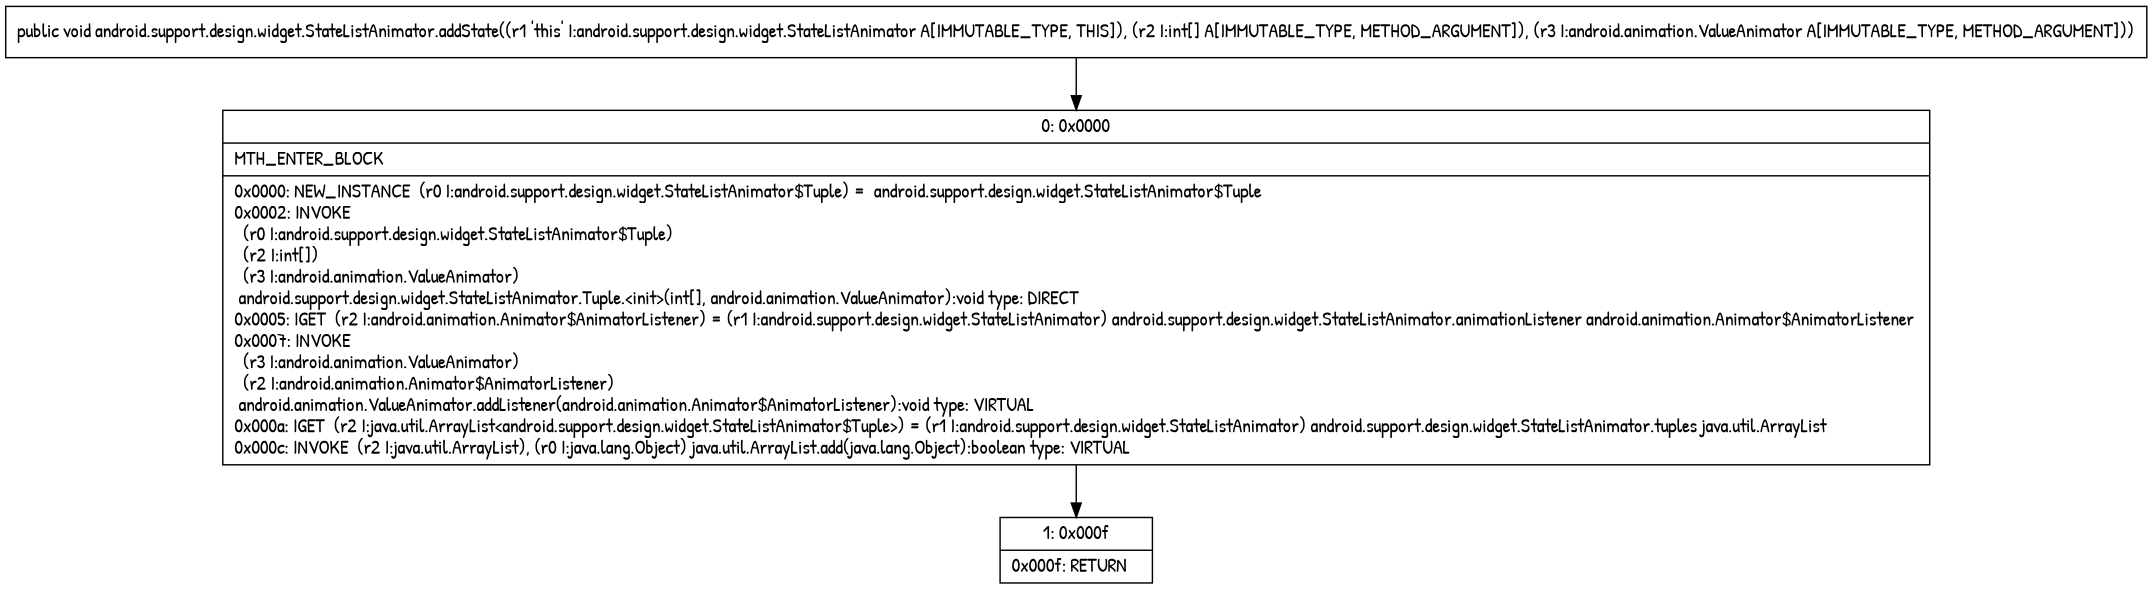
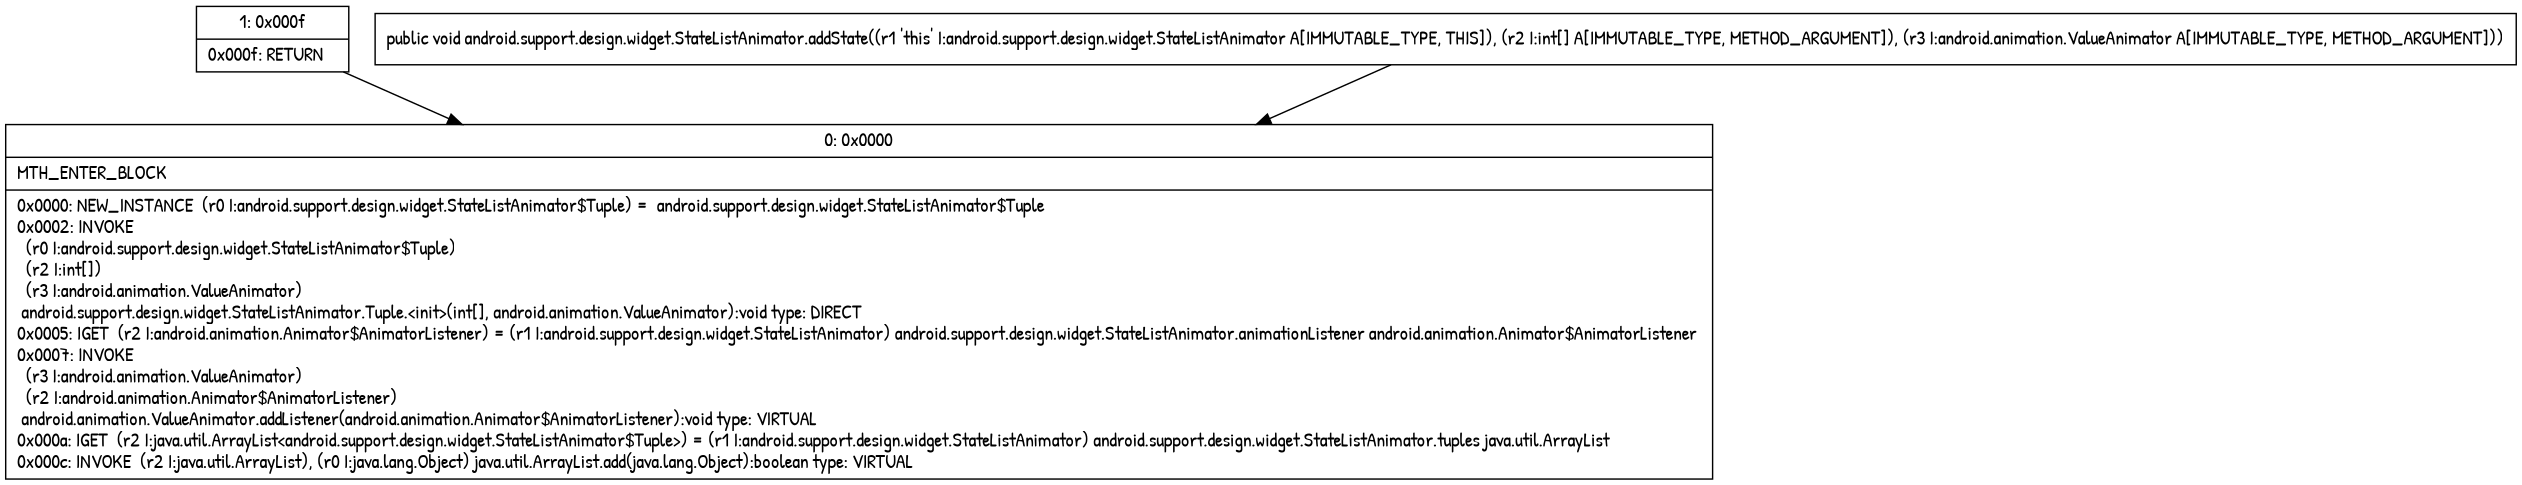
  digraph {
    fontname="Patrick Hand"
    node [shape=record fontname="Patrick Hand"]
    edge [fontname="Patrick Hand"]
    n1 [label="{0\:\ 0x0000|MTH_ENTER_BLOCK\l|0x0000: NEW_INSTANCE  (r0 I:android.support.design.widget.StateListAnimator$Tuple) =  android.support.design.widget.StateListAnimator$Tuple \l0x0002: INVOKE  \l  (r0 I:android.support.design.widget.StateListAnimator$Tuple)\l  (r2 I:int[])\l  (r3 I:android.animation.ValueAnimator)\l android.support.design.widget.StateListAnimator.Tuple.\<init\>(int[], android.animation.ValueAnimator):void type: DIRECT \l0x0005: IGET  (r2 I:android.animation.Animator$AnimatorListener) = (r1 I:android.support.design.widget.StateListAnimator) android.support.design.widget.StateListAnimator.animationListener android.animation.Animator$AnimatorListener \l0x0007: INVOKE  \l  (r3 I:android.animation.ValueAnimator)\l  (r2 I:android.animation.Animator$AnimatorListener)\l android.animation.ValueAnimator.addListener(android.animation.Animator$AnimatorListener):void type: VIRTUAL \l0x000a: IGET  (r2 I:java.util.ArrayList\<android.support.design.widget.StateListAnimator$Tuple\>) = (r1 I:android.support.design.widget.StateListAnimator) android.support.design.widget.StateListAnimator.tuples java.util.ArrayList \l0x000c: INVOKE  (r2 I:java.util.ArrayList), (r0 I:java.lang.Object) java.util.ArrayList.add(java.lang.Object):boolean type: VIRTUAL \l}"]
    n2 [label="{1\:\ 0x000f|0x000f: RETURN   \l}"]
    n3 [label="{public void android.support.design.widget.StateListAnimator.addState((r1 'this' I:android.support.design.widget.StateListAnimator A[IMMUTABLE_TYPE, THIS]), (r2 I:int[] A[IMMUTABLE_TYPE, METHOD_ARGUMENT]), (r3 I:android.animation.ValueAnimator A[IMMUTABLE_TYPE, METHOD_ARGUMENT])) }"]
-   n1 -> n2
+   n2 -> n1
    n3 -> n1
  }
